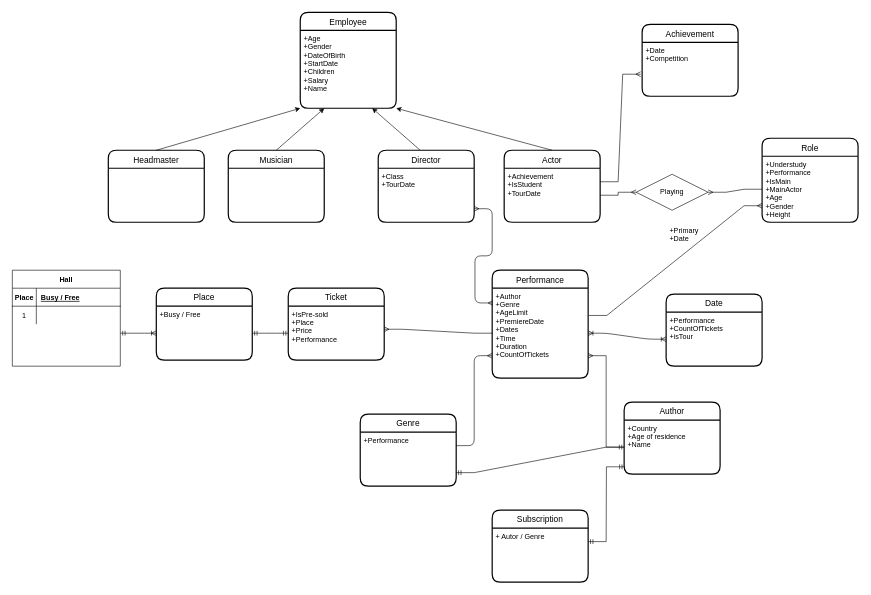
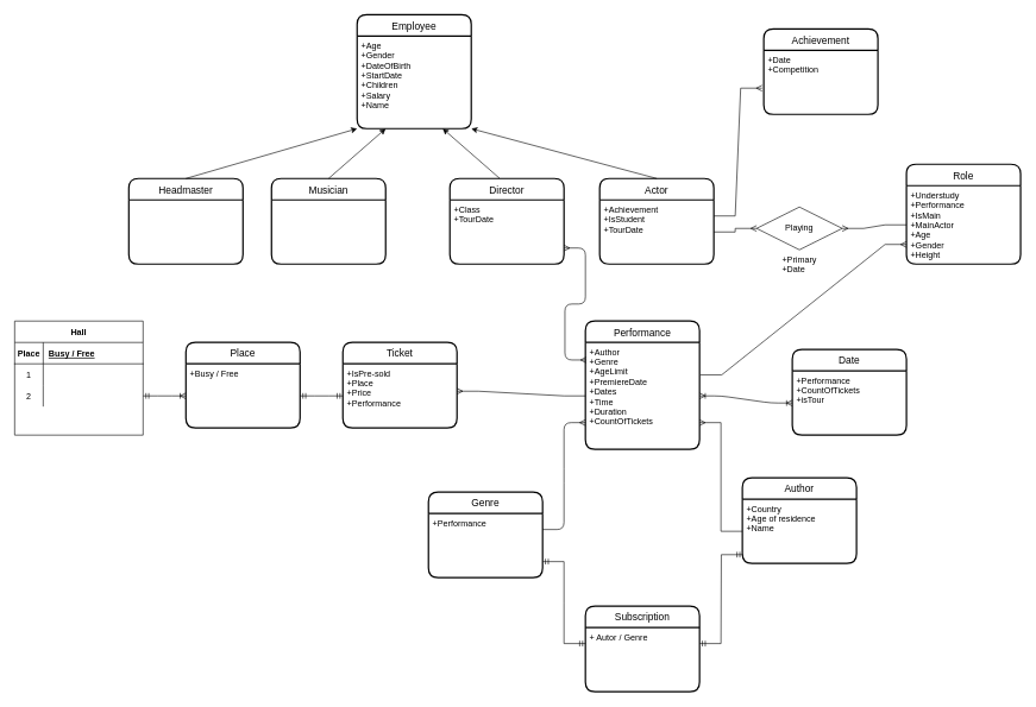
  <mxCell id="0" />
  <mxCell id="1" parent="0" />
  <mxCell id="2" value="Headmaster" style="swimlane;childLayout=stackLayout;horizontal=1;startSize=30;horizontalStack=0;rounded=1;fontSize=14;fontStyle=0;strokeWidth=2;resizeParent=0;resizeLast=1;shadow=0;dashed=0;align=center;" parent="1" vertex="1"><mxGeometry x="180" y="250" width="160" height="120" as="geometry" /></mxCell>
  <mxCell id="3" value="Musician" style="swimlane;childLayout=stackLayout;horizontal=1;startSize=30;horizontalStack=0;rounded=1;fontSize=14;fontStyle=0;strokeWidth=2;resizeParent=0;resizeLast=1;shadow=0;dashed=0;align=center;" parent="1" vertex="1"><mxGeometry x="380" y="250" width="160" height="120" as="geometry" /></mxCell>
  <mxCell id="4" value="Actor" style="swimlane;childLayout=stackLayout;horizontal=1;startSize=30;horizontalStack=0;rounded=1;fontSize=14;fontStyle=0;strokeWidth=2;resizeParent=0;resizeLast=1;shadow=0;dashed=0;align=center;" parent="1" vertex="1"><mxGeometry x="840" y="250" width="160" height="120" as="geometry" /></mxCell>
  <mxCell id="5" value="+Achievement&#10;+IsStudent&#10;+TourDate" style="align=left;strokeColor=none;fillColor=none;spacingLeft=4;fontSize=12;verticalAlign=top;resizable=0;rotatable=0;part=1;" parent="4" vertex="1"><mxGeometry y="30" width="160" height="90" as="geometry" /></mxCell>
  <mxCell id="6" value="" style="endArrow=classic;html=1;entryX=0.25;entryY=1;entryDx=0;entryDy=0;exitX=0.5;exitY=0;exitDx=0;exitDy=0;" parent="1" source="3" target="23" edge="1"><mxGeometry width="50" height="50" relative="1" as="geometry"><mxPoint x="530" y="260" as="sourcePoint" /><mxPoint x="540" y="170" as="targetPoint" /></mxGeometry></mxCell>
  <mxCell id="7" value="" style="endArrow=classic;html=1;entryX=0;entryY=1;entryDx=0;entryDy=0;exitX=0.5;exitY=0;exitDx=0;exitDy=0;" parent="1" source="2" target="23" edge="1"><mxGeometry width="50" height="50" relative="1" as="geometry"><mxPoint x="530" y="260" as="sourcePoint" /><mxPoint x="500" y="170" as="targetPoint" /></mxGeometry></mxCell>
  <mxCell id="8" value="" style="endArrow=classic;html=1;exitX=0.5;exitY=0;exitDx=0;exitDy=0;entryX=0.75;entryY=1;entryDx=0;entryDy=0;" parent="1" target="23" edge="1"><mxGeometry width="50" height="50" relative="1" as="geometry"><mxPoint x="700" y="250" as="sourcePoint" /><mxPoint x="620" y="170" as="targetPoint" /></mxGeometry></mxCell>
  <mxCell id="9" value="" style="endArrow=classic;html=1;entryX=1;entryY=1;entryDx=0;entryDy=0;exitX=0.5;exitY=0;exitDx=0;exitDy=0;" parent="1" source="4" target="23" edge="1"><mxGeometry width="50" height="50" relative="1" as="geometry"><mxPoint x="530" y="260" as="sourcePoint" /><mxPoint x="660" y="170" as="targetPoint" /></mxGeometry></mxCell>
  <mxCell id="10" value="Role" style="swimlane;childLayout=stackLayout;horizontal=1;startSize=30;horizontalStack=0;rounded=1;fontSize=14;fontStyle=0;strokeWidth=2;resizeParent=0;resizeLast=1;shadow=0;dashed=0;align=center;" parent="1" vertex="1"><mxGeometry x="1270" y="230" width="160" height="140" as="geometry" /></mxCell>
  <mxCell id="11" value="+Understudy&#10;+Performance&#10;+IsMain&#10;+MainActor&#10;+Age&#10;+Gender&#10;+Height&#10;" style="align=left;strokeColor=none;fillColor=none;spacingLeft=4;fontSize=12;verticalAlign=top;resizable=0;rotatable=0;part=1;" parent="10" vertex="1"><mxGeometry y="30" width="160" height="110" as="geometry" /></mxCell>
  <mxCell id="12" value="Performance" style="swimlane;childLayout=stackLayout;horizontal=1;startSize=30;horizontalStack=0;rounded=1;fontSize=14;fontStyle=0;strokeWidth=2;resizeParent=0;resizeLast=1;shadow=0;dashed=0;align=center;" parent="1" vertex="1"><mxGeometry x="820" y="450" width="160" height="180" as="geometry" /></mxCell>
  <mxCell id="13" value="+Author&#10;+Genre&#10;+AgeLimit&#10;+PremiereDate&#10;+Dates&#10;+Time&#10;+Duration&#10;+CountOfTickets" style="align=left;strokeColor=none;fillColor=none;spacingLeft=4;fontSize=12;verticalAlign=top;resizable=0;rotatable=0;part=1;" parent="12" vertex="1"><mxGeometry y="30" width="160" height="150" as="geometry" /></mxCell>
  <mxCell id="14" value="" style="edgeStyle=entityRelationEdgeStyle;fontSize=12;html=1;endArrow=ERmany;endFill=0;exitX=1.007;exitY=0.303;exitDx=0;exitDy=0;entryX=0;entryY=0.75;entryDx=0;entryDy=0;rounded=0;exitPerimeter=0;" parent="1" source="13" target="11" edge="1"><mxGeometry width="100" height="100" relative="1" as="geometry"><mxPoint x="820" y="530" as="sourcePoint" /><mxPoint x="920" y="430" as="targetPoint" /></mxGeometry></mxCell>
  <mxCell id="15" value="Director" style="swimlane;childLayout=stackLayout;horizontal=1;startSize=30;horizontalStack=0;rounded=1;fontSize=14;fontStyle=0;strokeWidth=2;resizeParent=0;resizeLast=1;shadow=0;dashed=0;align=center;" parent="1" vertex="1"><mxGeometry x="630" y="250" width="160" height="120" as="geometry" /></mxCell>
  <mxCell id="16" value="+Class&#10;+TourDate" style="align=left;strokeColor=none;fillColor=none;spacingLeft=4;fontSize=12;verticalAlign=top;resizable=0;rotatable=0;part=1;" parent="15" vertex="1"><mxGeometry y="30" width="160" height="90" as="geometry" /></mxCell>
  <mxCell id="17" value="Ticket" style="swimlane;childLayout=stackLayout;horizontal=1;startSize=30;horizontalStack=0;rounded=1;fontSize=14;fontStyle=0;strokeWidth=2;resizeParent=0;resizeLast=1;shadow=0;dashed=0;align=center;" parent="1" vertex="1"><mxGeometry x="480" y="480" width="160" height="120" as="geometry" /></mxCell>
  <mxCell id="18" value="+IsPre-sold&#10;+Place &#10;+Price&#10;+Performance" style="align=left;strokeColor=none;fillColor=none;spacingLeft=4;fontSize=12;verticalAlign=top;resizable=0;rotatable=0;part=1;" parent="17" vertex="1"><mxGeometry y="30" width="160" height="90" as="geometry" /></mxCell>
  <mxCell id="19" value="" style="edgeStyle=entityRelationEdgeStyle;fontSize=12;html=1;endArrow=ERmany;exitX=0;exitY=0.5;exitDx=0;exitDy=0;entryX=1;entryY=0.427;entryDx=0;entryDy=0;entryPerimeter=0;rounded=0;" parent="1" source="13" target="18" edge="1"><mxGeometry width="100" height="100" relative="1" as="geometry"><mxPoint x="600" y="540" as="sourcePoint" /><mxPoint x="700" y="440" as="targetPoint" /></mxGeometry></mxCell>
  <mxCell id="20" value="Subscription" style="swimlane;childLayout=stackLayout;horizontal=1;startSize=30;horizontalStack=0;rounded=1;fontSize=14;fontStyle=0;strokeWidth=2;resizeParent=0;resizeLast=1;shadow=0;dashed=0;align=center;" parent="1" vertex="1"><mxGeometry x="820" y="850" width="160" height="120" as="geometry" /></mxCell>
  <mxCell id="21" value="+ Autor / Genre" style="align=left;strokeColor=none;fillColor=none;spacingLeft=4;fontSize=12;verticalAlign=top;resizable=0;rotatable=0;part=1;" parent="20" vertex="1"><mxGeometry y="30" width="160" height="90" as="geometry" /></mxCell>
  <mxCell id="22" value="Employee" style="swimlane;childLayout=stackLayout;horizontal=1;startSize=30;horizontalStack=0;rounded=1;fontSize=14;fontStyle=0;strokeWidth=2;resizeParent=0;resizeLast=1;shadow=0;dashed=0;align=center;" parent="1" vertex="1"><mxGeometry x="500" y="20" width="160" height="160" as="geometry" /></mxCell>
  <mxCell id="23" value="+Age&#10;+Gender&#10;+DateOfBirth&#10;+StartDate&#10;+Children&#10;+Salary&#10;+Name&#10;" style="align=left;strokeColor=none;fillColor=none;spacingLeft=4;fontSize=12;verticalAlign=top;resizable=0;rotatable=0;part=1;" parent="22" vertex="1"><mxGeometry y="30" width="160" height="130" as="geometry" /></mxCell>
  <mxCell id="24" value="Author" style="swimlane;childLayout=stackLayout;horizontal=1;startSize=30;horizontalStack=0;rounded=1;fontSize=14;fontStyle=0;strokeWidth=2;resizeParent=0;resizeLast=1;shadow=0;dashed=0;align=center;" parent="1" vertex="1"><mxGeometry x="1040" y="670" width="160" height="120" as="geometry" /></mxCell>
  <mxCell id="25" value="+Country&#10;+Age of residence&#10;+Name" style="align=left;strokeColor=none;fillColor=none;spacingLeft=4;fontSize=12;verticalAlign=top;resizable=0;rotatable=0;part=1;" parent="24" vertex="1"><mxGeometry y="30" width="160" height="90" as="geometry" /></mxCell>
  <mxCell id="26" value="" style="edgeStyle=entityRelationEdgeStyle;fontSize=12;html=1;endArrow=ERmany;entryX=1;entryY=0.75;entryDx=0;entryDy=0;rounded=0;" parent="1" source="25" target="13" edge="1"><mxGeometry width="100" height="100" relative="1" as="geometry"><mxPoint x="840" y="640" as="sourcePoint" /><mxPoint x="940" y="540" as="targetPoint" /></mxGeometry></mxCell>
  <mxCell id="27" value="Achievement" style="swimlane;childLayout=stackLayout;horizontal=1;startSize=30;horizontalStack=0;rounded=1;fontSize=14;fontStyle=0;strokeWidth=2;resizeParent=0;resizeLast=1;shadow=0;dashed=0;align=center;" parent="1" vertex="1"><mxGeometry x="1070" y="40" width="160" height="120" as="geometry" /></mxCell>
  <mxCell id="28" value="+Date&#10;+Competition&#10;" style="align=left;strokeColor=none;fillColor=none;spacingLeft=4;fontSize=12;verticalAlign=top;resizable=0;rotatable=0;part=1;" parent="27" vertex="1"><mxGeometry y="30" width="160" height="90" as="geometry" /></mxCell>
  <mxCell id="29" value="" style="edgeStyle=entityRelationEdgeStyle;fontSize=12;html=1;endArrow=ERmany;entryX=-0.015;entryY=0.591;entryDx=0;entryDy=0;exitX=1;exitY=0.25;exitDx=0;exitDy=0;rounded=0;entryPerimeter=0;" parent="1" source="5" target="28" edge="1"><mxGeometry width="100" height="100" relative="1" as="geometry"><mxPoint x="1080" y="180" as="sourcePoint" /><mxPoint x="940" y="230" as="targetPoint" /></mxGeometry></mxCell>
  <mxCell id="30" value="Playing" style="shape=rhombus;perimeter=rhombusPerimeter;whiteSpace=wrap;html=1;align=center;" parent="1" vertex="1"><mxGeometry x="1060" y="290" width="120" height="60" as="geometry" /></mxCell>
  <mxCell id="31" value="" style="edgeStyle=orthogonalEdgeStyle;fontSize=12;html=1;endArrow=ERmany;exitX=1;exitY=0.5;exitDx=0;exitDy=0;rounded=0;" parent="1" source="5" target="30" edge="1"><mxGeometry width="100" height="100" relative="1" as="geometry"><mxPoint x="1000" y="400" as="sourcePoint" /><mxPoint x="1100" y="300" as="targetPoint" /></mxGeometry></mxCell>
  <mxCell id="32" value="" style="edgeStyle=entityRelationEdgeStyle;fontSize=12;html=1;endArrow=ERmany;exitX=0;exitY=0.5;exitDx=0;exitDy=0;entryX=1;entryY=0.5;entryDx=0;entryDy=0;rounded=0;" parent="1" source="11" target="30" edge="1"><mxGeometry width="100" height="100" relative="1" as="geometry"><mxPoint x="1090" y="450" as="sourcePoint" /><mxPoint x="1190" y="350" as="targetPoint" /></mxGeometry></mxCell>
- <mxCell id="33" value="+Primary&#10;+Date" style="text;strokeColor=none;fillColor=none;spacingLeft=4;spacingRight=4;overflow=hidden;rotatable=0;points=[[0,0.5],[1,0.5]];portConstraint=eastwest;fontSize=12;" parent="1" vertex="1"><mxGeometry x="1110" y="370" width="80" height="40" as="geometry" /></mxCell>
+ <mxCell id="33" value="+Primary&#10;+Date" style="text;strokeColor=none;fillColor=none;spacingLeft=4;spacingRight=4;overflow=hidden;rotatable=0;points=[[0,0.5],[1,0.5]];portConstraint=eastwest;fontSize=12;" parent="1" vertex="1"><mxGeometry x="1090" y="350" width="80" height="40" as="geometry" /></mxCell>
  <mxCell id="34" value="Genre" style="swimlane;childLayout=stackLayout;horizontal=1;startSize=30;horizontalStack=0;rounded=1;fontSize=14;fontStyle=0;strokeWidth=2;resizeParent=0;resizeLast=1;shadow=0;dashed=0;align=center;" parent="1" vertex="1"><mxGeometry x="600" y="690" width="160" height="120" as="geometry" /></mxCell>
  <mxCell id="35" value="+Performance" style="align=left;strokeColor=none;fillColor=none;spacingLeft=4;fontSize=12;verticalAlign=top;resizable=0;rotatable=0;part=1;" parent="34" vertex="1"><mxGeometry y="30" width="160" height="90" as="geometry" /></mxCell>
  <mxCell id="36" value="" style="edgeStyle=entityRelationEdgeStyle;fontSize=12;html=1;endArrow=ERmandOne;startArrow=ERmandOne;exitX=0.003;exitY=0.864;exitDx=0;exitDy=0;entryX=1;entryY=0.25;entryDx=0;entryDy=0;exitPerimeter=0;rounded=0;" parent="1" source="25" target="21" edge="1"><mxGeometry width="100" height="100" relative="1" as="geometry"><mxPoint x="790" y="720" as="sourcePoint" /><mxPoint x="1110" y="880" as="targetPoint" /></mxGeometry></mxCell>
- <mxCell id="37" value="" style="edgeStyle=entityRelationEdgeStyle;fontSize=12;html=1;endArrow=ERmandOne;startArrow=ERmandOne;exitX=1;exitY=0.75;exitDx=0;exitDy=0;rounded=0;" parent="1" source="35" target="25" edge="1"><mxGeometry width="100" height="100" relative="1" as="geometry"><mxPoint x="1140.48" y="787.76" as="sourcePoint" /><mxPoint x="1020" y="932.5" as="targetPoint" /></mxGeometry></mxCell>
+ <mxCell id="37" value="" style="edgeStyle=entityRelationEdgeStyle;fontSize=12;html=1;endArrow=ERmandOne;startArrow=ERmandOne;exitX=1;exitY=0.75;exitDx=0;exitDy=0;entryX=0;entryY=0.25;entryDx=0;entryDy=0;rounded=0;" parent="1" source="35" target="21" edge="1"><mxGeometry width="100" height="100" relative="1" as="geometry"><mxPoint x="1140.48" y="787.76" as="sourcePoint" /><mxPoint x="1020" y="932.5" as="targetPoint" /></mxGeometry></mxCell>
  <mxCell id="38" value="Hall" style="shape=table;startSize=30;container=1;collapsible=1;childLayout=tableLayout;fixedRows=1;rowLines=0;fontStyle=1;align=center;resizeLast=1;" parent="1" vertex="1"><mxGeometry x="20" y="450" width="180" height="160" as="geometry" /></mxCell>
  <mxCell id="39" value="" style="shape=partialRectangle;collapsible=0;dropTarget=0;pointerEvents=0;fillColor=none;top=0;left=0;bottom=1;right=0;points=[[0,0.5],[1,0.5]];portConstraint=eastwest;" parent="38" vertex="1"><mxGeometry y="30" width="180" height="30" as="geometry" /></mxCell>
  <mxCell id="40" value="Place" style="shape=partialRectangle;connectable=0;fillColor=none;top=0;left=0;bottom=0;right=0;fontStyle=1;overflow=hidden;" parent="39" vertex="1"><mxGeometry width="40" height="30" as="geometry" /></mxCell>
  <mxCell id="41" value="Busy / Free" style="shape=partialRectangle;connectable=0;fillColor=none;top=0;left=0;bottom=0;right=0;align=left;spacingLeft=6;fontStyle=5;overflow=hidden;" parent="39" vertex="1"><mxGeometry x="40" width="140" height="30" as="geometry" /></mxCell>
  <mxCell id="42" value="" style="shape=partialRectangle;collapsible=0;dropTarget=0;pointerEvents=0;fillColor=none;top=0;left=0;bottom=0;right=0;points=[[0,0.5],[1,0.5]];portConstraint=eastwest;" parent="38" vertex="1"><mxGeometry y="60" width="180" height="30" as="geometry" /></mxCell>
  <mxCell id="43" value="1" style="shape=partialRectangle;connectable=0;fillColor=none;top=0;left=0;bottom=0;right=0;editable=1;overflow=hidden;" parent="42" vertex="1"><mxGeometry width="40" height="30" as="geometry" /></mxCell>
  <mxCell id="44" value="" style="shape=partialRectangle;connectable=0;fillColor=none;top=0;left=0;bottom=0;right=0;align=left;spacingLeft=6;overflow=hidden;" parent="42" vertex="1"><mxGeometry x="40" width="140" height="30" as="geometry" /></mxCell>
  <mxCell id="45" value="" style="shape=partialRectangle;collapsible=0;dropTarget=0;pointerEvents=0;fillColor=none;top=0;left=0;bottom=0;right=0;points=[[0,0.5],[1,0.5]];portConstraint=eastwest;" parent="38" vertex="1"><mxGeometry y="90" width="180" height="30" as="geometry" /></mxCell>
+ <mxCell id="46" value="2" style="shape=partialRectangle;connectable=0;fillColor=none;top=0;left=0;bottom=0;right=0;editable=1;overflow=hidden;" parent="45" vertex="1"><mxGeometry width="40" height="30" as="geometry" /></mxCell>
  <mxCell id="47" value="" style="shape=partialRectangle;connectable=0;fillColor=none;top=0;left=0;bottom=0;right=0;align=left;spacingLeft=6;overflow=hidden;" parent="45" vertex="1"><mxGeometry x="40" width="140" height="30" as="geometry" /></mxCell>
  <mxCell id="48" value="" style="shape=partialRectangle;collapsible=0;dropTarget=0;pointerEvents=0;fillColor=none;top=0;left=0;bottom=0;right=0;points=[[0,0.5],[1,0.5]];portConstraint=eastwest;" parent="38" vertex="1"><mxGeometry y="120" width="180" height="30" as="geometry" /></mxCell>
  <mxCell id="49" value="" style="shape=partialRectangle;connectable=0;fillColor=none;top=0;left=0;bottom=0;right=0;align=left;spacingLeft=6;overflow=hidden;" parent="48" vertex="1"><mxGeometry x="40" width="140" height="30" as="geometry" /></mxCell>
  <mxCell id="50" value="Place" style="swimlane;childLayout=stackLayout;horizontal=1;startSize=30;horizontalStack=0;rounded=1;fontSize=14;fontStyle=0;strokeWidth=2;resizeParent=0;resizeLast=1;shadow=0;dashed=0;align=center;" parent="1" vertex="1"><mxGeometry x="260" y="480" width="160" height="120" as="geometry" /></mxCell>
  <mxCell id="51" value="+Busy / Free" style="align=left;strokeColor=none;fillColor=none;spacingLeft=4;fontSize=12;verticalAlign=top;resizable=0;rotatable=0;part=1;" parent="50" vertex="1"><mxGeometry y="30" width="160" height="90" as="geometry" /></mxCell>
  <mxCell id="52" value="" style="edgeStyle=entityRelationEdgeStyle;fontSize=12;html=1;endArrow=ERoneToMany;startArrow=ERmandOne;exitX=1;exitY=0.5;exitDx=0;exitDy=0;entryX=0;entryY=0.5;entryDx=0;entryDy=0;" parent="1" source="45" target="51" edge="1"><mxGeometry width="100" height="100" relative="1" as="geometry"><mxPoint x="500" y="560" as="sourcePoint" /><mxPoint x="260" y="555" as="targetPoint" /></mxGeometry></mxCell>
  <mxCell id="53" value="" style="edgeStyle=entityRelationEdgeStyle;fontSize=12;html=1;endArrow=ERmandOne;startArrow=ERmandOne;exitX=1;exitY=0.5;exitDx=0;exitDy=0;" parent="1" source="51" target="18" edge="1"><mxGeometry width="100" height="100" relative="1" as="geometry"><mxPoint x="670" y="560" as="sourcePoint" /><mxPoint x="770" y="460" as="targetPoint" /></mxGeometry></mxCell>
  <mxCell id="54" value="Date" style="swimlane;childLayout=stackLayout;horizontal=1;startSize=30;horizontalStack=0;rounded=1;fontSize=14;fontStyle=0;strokeWidth=2;resizeParent=0;resizeLast=1;shadow=0;dashed=0;align=center;" parent="1" vertex="1"><mxGeometry x="1110" y="490" width="160" height="120" as="geometry" /></mxCell>
  <mxCell id="55" value="+Performance&#10;+CountOfTickets&#10;+isTour&#10;" style="align=left;strokeColor=none;fillColor=none;spacingLeft=4;fontSize=12;verticalAlign=top;resizable=0;rotatable=0;part=1;" parent="54" vertex="1"><mxGeometry y="30" width="160" height="90" as="geometry" /></mxCell>
  <mxCell id="56" value="" style="edgeStyle=entityRelationEdgeStyle;fontSize=12;html=1;endArrow=ERmany;exitX=1;exitY=0.25;exitDx=0;exitDy=0;entryX=0;entryY=0.75;entryDx=0;entryDy=0;" parent="1" source="35" target="13" edge="1"><mxGeometry width="100" height="100" relative="1" as="geometry"><mxPoint x="890" y="720" as="sourcePoint" /><mxPoint x="990" y="620" as="targetPoint" /></mxGeometry></mxCell>
  <mxCell id="57" value="" style="edgeStyle=entityRelationEdgeStyle;fontSize=12;html=1;endArrow=ERmany;startArrow=ERmany;entryX=1;entryY=0.75;entryDx=0;entryDy=0;exitX=0.008;exitY=0.164;exitDx=0;exitDy=0;exitPerimeter=0;" parent="1" source="13" target="16" edge="1"><mxGeometry width="100" height="100" relative="1" as="geometry"><mxPoint x="820" y="470" as="sourcePoint" /><mxPoint x="920" y="370" as="targetPoint" /></mxGeometry></mxCell>
  <mxCell id="58" value="" style="edgeStyle=entityRelationEdgeStyle;fontSize=12;html=1;endArrow=ERoneToMany;startArrow=ERoneToMany;entryX=0;entryY=0.5;entryDx=0;entryDy=0;" parent="1" source="13" target="55" edge="1"><mxGeometry width="100" height="100" relative="1" as="geometry"><mxPoint x="1030" y="460" as="sourcePoint" /><mxPoint x="1130" y="360" as="targetPoint" /></mxGeometry></mxCell>
